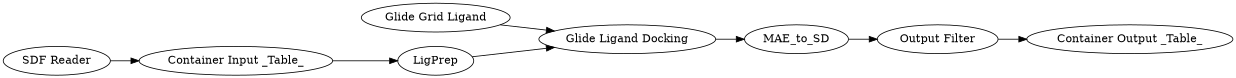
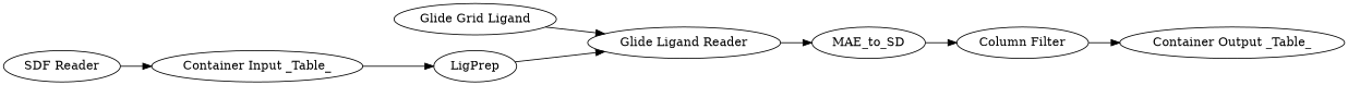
  digraph {
    rankdir=LR
    n1 [label="Container Input _Table_"]
    n2 [label=LigPrep]
-   n3 [label="Glide Ligand Docking"]
+   n3 [label="Glide Ligand Reader"]
    n4 [label="Container Output _Table_"]
-   n5 [label="Output Filter"]
+   n5 [label="Column Filter"]
    n6 [label="SDF Reader"]
    n7 [label=MAE_to_SD]
    n8 [label="Glide Grid Ligand"]
    n1 -> n2
    n2 -> n3
    n3 -> n7
    n5 -> n4
    n6 -> n1
    n7 -> n5
    n8 -> n3
  }
